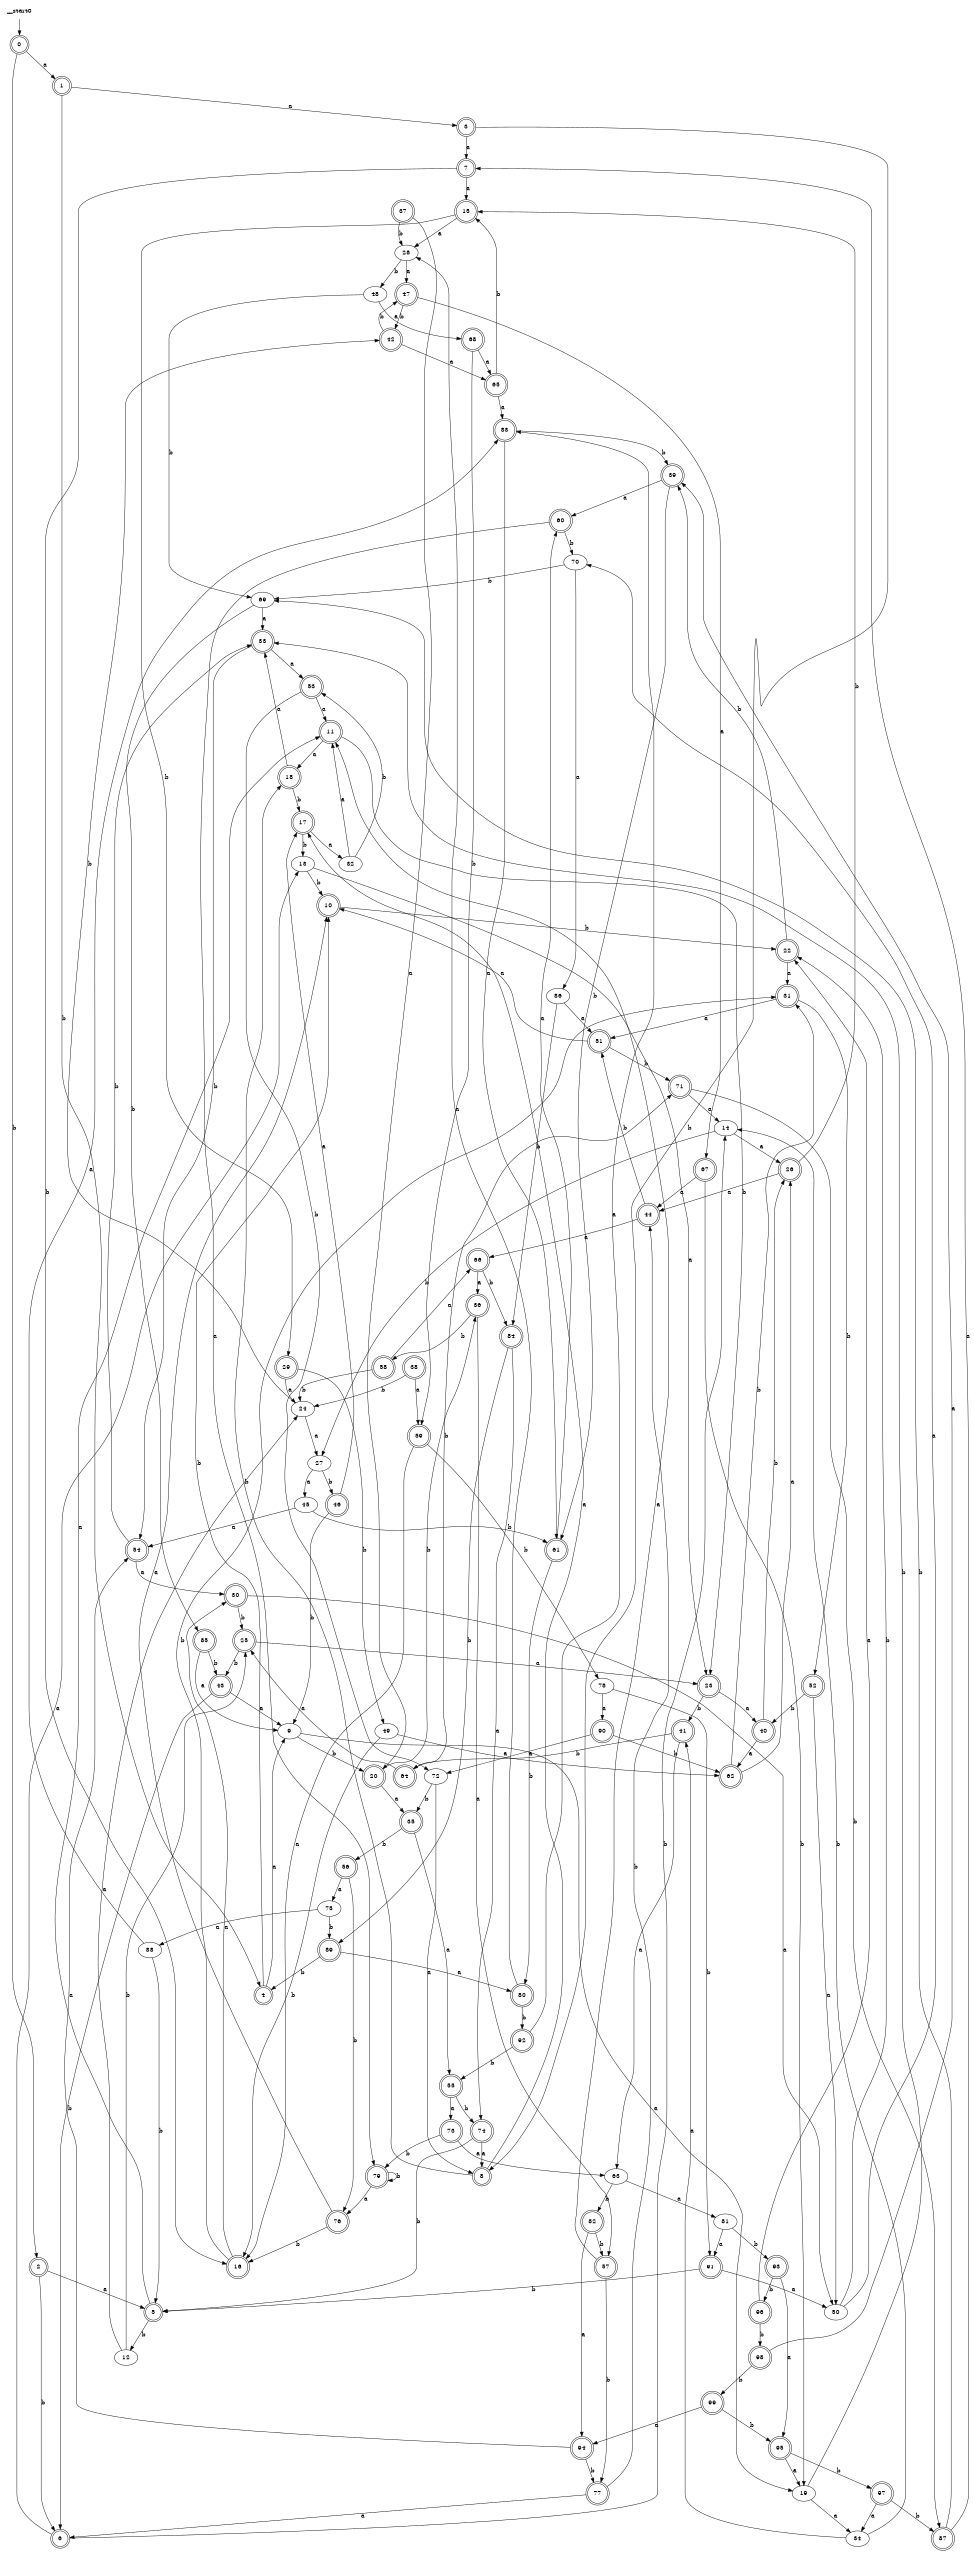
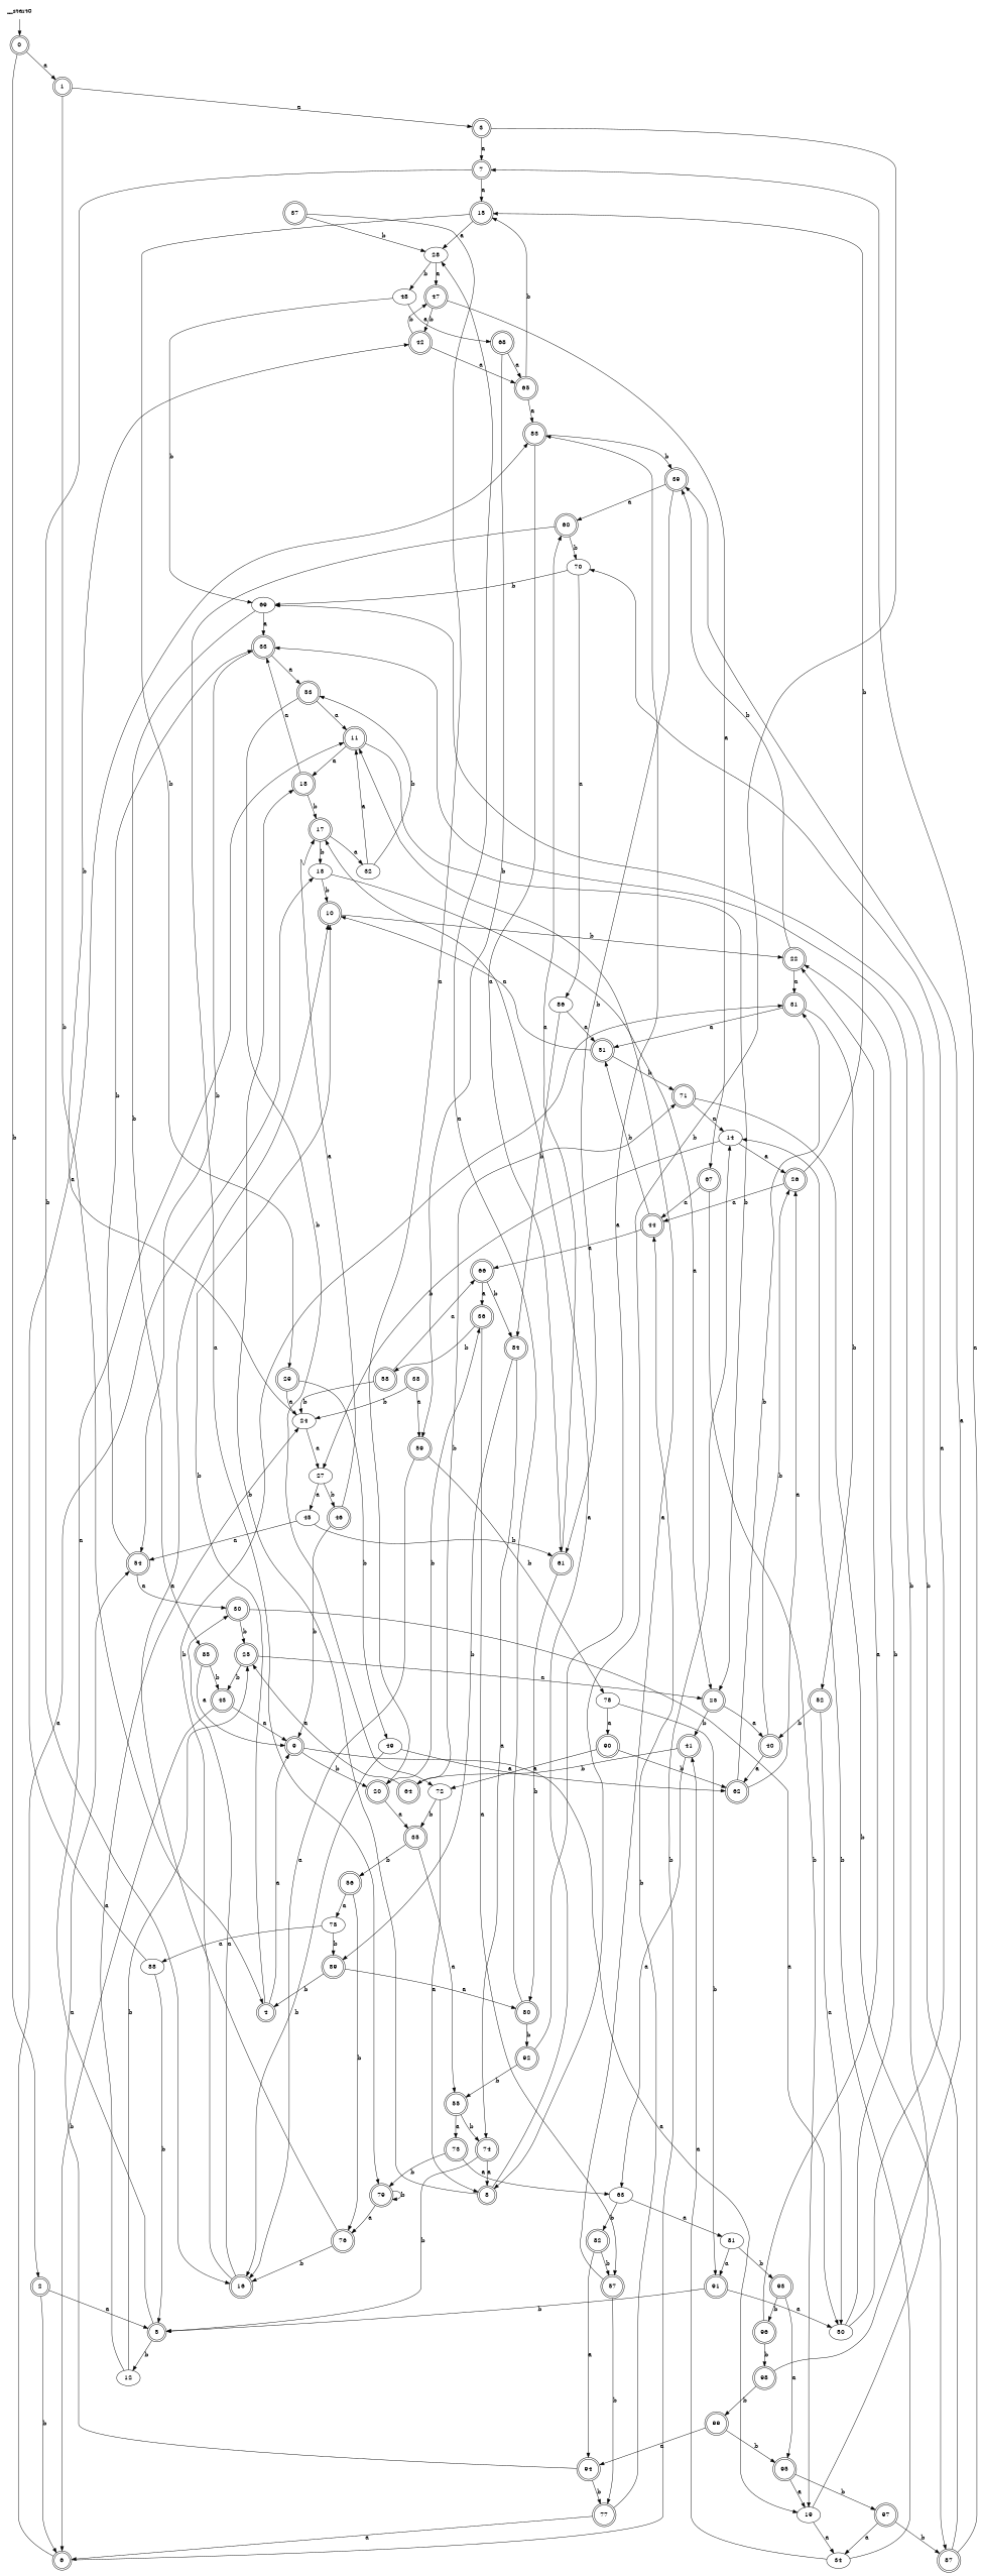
  digraph {
    node [shape=doublecircle]
    __start0 [shape=none]
    0
    1
    2
    3
    4
    5
    6
    7
    8
-   9 [shape=ellipse]
+   9
    10
    11
    12 [shape=""]
    13 [shape=""]
    14 [shape=""]
    15
    16
    17
    18
    19 [shape=""]
    20
    22
    23
    24 [shape=""]
    25
    26
    27 [shape=""]
    28 [shape=""]
    29
    30
    31
    32 [shape=""]
    33
    34 [shape=""]
    35
    36
    39
    40
    41
    42
    43
    44
    45 [shape=""]
    46
    47
    48 [shape=""]
    49 [shape=""]
    50 [shape=""]
    51
    52
    53
    54
    55
    56
    57
    58
    37
    38
    59
    60
    61
    62
    63 [shape=""]
    64
    65
    66
    67
    68
    69 [shape=""]
    70 [shape=""]
    71
    72 [shape=""]
    73
    74
    75 [shape=""]
    76
    77
    78 [shape=""]
    79
    80
    81 [shape=""]
    82
    83
    84
    85
    86 [shape=""]
    87
    88 [shape=""]
    89
    90
    91
    92
    93
    94
    95
    96
    97
    98
    99
    __start0 -> 0
    0 -> 1 [label=a]
    0 -> 2 [label=b]
    1 -> 3 [label=a]
    1 -> 4 [label=b]
    2 -> 5 [label=a]
    2 -> 6 [label=b]
    3 -> 7 [label=a]
    3 -> 8 [label=b]
    4 -> 9 [label=a]
    4 -> 10 [label=b]
    5 -> 11 [label=a]
    5 -> 12 [label=b]
    6 -> 13 [label=a]
    6 -> 14 [label=b]
    7 -> 15 [label=a]
    7 -> 16 [label=b]
    8 -> 17 [label=a]
    8 -> 18 [label=b]
    9 -> 19 [label=a]
    9 -> 20 [label=b]
    10 -> 22 [label=b]
    11 -> 18 [label=a]
    11 -> 23 [label=b]
    12 -> 24 [label=a]
    12 -> 25 [label=b]
    13 -> 10 [label=b]
    13 -> 23 [label=a]
    14 -> 26 [label=a]
    14 -> 27 [label=b]
    15 -> 28 [label=a]
    15 -> 29 [label=b]
    16 -> 30 [label=a]
    16 -> 31 [label=b]
    17 -> 13 [label=b]
    17 -> 32 [label=a]
    18 -> 17 [label=b]
    18 -> 33 [label=a]
    19 -> 33 [label=b]
    19 -> 34 [label=a]
    20 -> 35 [label=a]
    20 -> 36 [label=b]
    22 -> 31 [label=a]
    22 -> 39 [label=b]
    23 -> 40 [label=a]
    23 -> 41 [label=b]
    24 -> 27 [label=a]
    24 -> 42 [label=b]
    25 -> 23 [label=a]
    25 -> 43 [label=b]
    26 -> 15 [label=b]
    26 -> 44 [label=a]
    27 -> 45 [label=a]
    27 -> 46 [label=b]
    28 -> 47 [label=a]
    28 -> 48 [label=b]
    29 -> 24 [label=a]
    29 -> 49 [label=b]
    30 -> 25 [label=b]
    30 -> 50 [label=a]
    31 -> 51 [label=a]
    31 -> 52 [label=b]
    32 -> 11 [label=a]
    32 -> 53 [label=b]
    33 -> 53 [label=a]
    33 -> 54 [label=b]
    34 -> 14 [label=b]
    34 -> 41 [label=a]
    35 -> 55 [label=a]
    35 -> 56 [label=b]
    36 -> 57 [label=a]
    36 -> 58 [label=b]
    39 -> 60 [label=a]
    39 -> 61 [label=b]
    40 -> 26 [label=b]
    40 -> 62 [label=a]
    41 -> 63 [label=a]
    41 -> 64 [label=b]
    42 -> 47 [label=b]
    42 -> 65 [label=a]
    43 -> 6 [label=b]
    43 -> 9 [label=a]
    44 -> 51 [label=b]
    44 -> 66 [label=a]
    45 -> 54 [label=a]
    45 -> 61 [label=b]
    46 -> 9 [label=b]
    46 -> 17 [label=a]
    47 -> 42 [label=b]
    47 -> 67 [label=a]
    48 -> 68 [label=a]
    48 -> 69 [label=b]
    49 -> 16 [label=b]
    49 -> 62 [label=a]
    50 -> 22 [label=b]
    50 -> 70 [label=a]
    51 -> 10 [label=a]
    51 -> 71 [label=b]
    52 -> 40 [label=b]
    52 -> 50 [label=a]
    53 -> 11 [label=a]
    53 -> 72 [label=b]
    54 -> 30 [label=a]
    54 -> 33 [label=b]
    55 -> 73 [label=a]
    55 -> 74 [label=b]
    56 -> 75 [label=a]
    56 -> 76 [label=b]
    57 -> 11 [label=a]
    57 -> 77 [label=b]
    58 -> 24 [label=b]
    58 -> 66 [label=a]
    37 -> 20 [label=a]
    37 -> 28 [label=b]
    38 -> 24 [label=b]
    38 -> 59 [label=a]
    59 -> 16 [label=a]
    59 -> 78 [label=b]
    60 -> 70 [label=b]
    60 -> 79 [label=a]
    61 -> 60 [label=a]
    61 -> 80 [label=b]
    62 -> 26 [label=a]
    62 -> 31 [label=b]
    63 -> 81 [label=a]
    63 -> 82 [label=b]
    64 -> 25 [label=a]
    64 -> 71 [label=b]
    65 -> 15 [label=b]
    65 -> 83 [label=a]
    66 -> 36 [label=a]
    66 -> 84 [label=b]
    67 -> 19 [label=b]
    67 -> 44 [label=a]
    68 -> 59 [label=b]
    68 -> 65 [label=a]
    69 -> 33 [label=a]
    69 -> 85 [label=b]
    70 -> 69 [label=b]
    70 -> 86 [label=a]
    71 -> 14 [label=a]
    71 -> 87 [label=b]
    72 -> 8 [label=a]
    72 -> 35 [label=b]
    73 -> 63 [label=a]
    73 -> 79 [label=b]
    74 -> 5 [label=b]
    74 -> 8 [label=a]
    75 -> 88 [label=a]
    75 -> 89 [label=b]
    76 -> 10 [label=a]
    76 -> 16 [label=b]
    77 -> 6 [label=a]
    77 -> 44 [label=b]
    78 -> 90 [label=a]
    78 -> 91 [label=b]
    79 -> 76 [label=a]
    79 -> 79 [label=b]
    80 -> 28 [label=a]
    80 -> 92 [label=b]
    81 -> 91 [label=a]
    81 -> 93 [label=b]
    82 -> 57 [label=b]
    82 -> 94 [label=a]
    83 -> 39 [label=b]
    83 -> 61 [label=a]
    84 -> 74 [label=a]
    84 -> 89 [label=b]
    85 -> 9 [label=a]
    85 -> 43 [label=b]
    86 -> 51 [label=a]
    86 -> 84 [label=b]
    87 -> 7 [label=a]
    87 -> 69 [label=b]
    88 -> 5 [label=b]
    88 -> 83 [label=a]
    89 -> 4 [label=b]
    89 -> 80 [label=a]
    90 -> 62 [label=b]
    90 -> 72 [label=a]
    91 -> 5 [label=b]
    91 -> 50 [label=a]
    92 -> 55 [label=b]
    92 -> 83 [label=a]
    93 -> 95 [label=a]
    93 -> 96 [label=b]
    94 -> 54 [label=a]
    94 -> 77 [label=b]
    95 -> 19 [label=a]
    95 -> 97 [label=b]
    96 -> 22 [label=a]
    96 -> 98 [label=b]
    97 -> 34 [label=a]
    97 -> 87 [label=b]
    98 -> 39 [label=a]
    98 -> 99 [label=b]
    99 -> 94 [label=a]
    99 -> 95 [label=b]
  }
